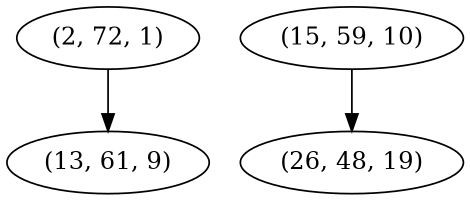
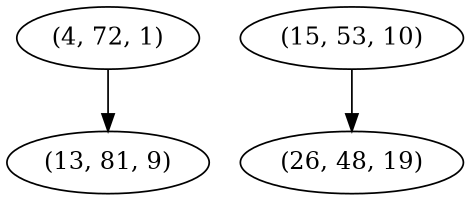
  digraph {
-   "(2, 72, 1)"
-   "(13, 61, 9)"
-   "(15, 59, 10)"
+   "(2, 72, 1)" [label="(4, 72, 1)"]
+   "(13, 61, 9)" [label="(13, 81, 9)"]
+   "(15, 59, 10)" [label="(15, 53, 10)"]
    "(26, 48, 19)"
    "(2, 72, 1)" -> "(13, 61, 9)"
    "(15, 59, 10)" -> "(26, 48, 19)"
  }
